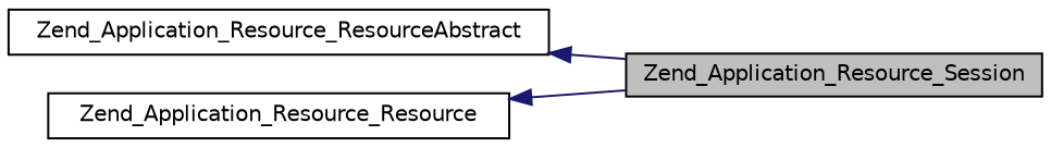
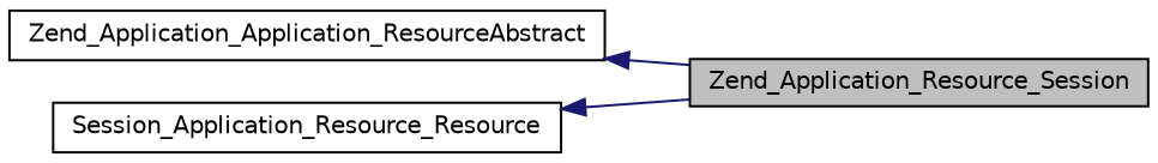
  digraph {
    rankdir=LR
    node [color=black fillcolor=white fontname=Helvetica fontsize=10 shape=record style=filled]
    edge [color=midnightblue dir=back fontname=Helvetica fontsize=10 labelfontname=Helvetica labelfontsize=10 style=solid]
    n1 [fillcolor=grey75 fontcolor=black height=0.2 label=Zend_Application_Resource_Session width=0.4]
-   n2 [height=0.2 label=Zend_Application_Resource_ResourceAbstract width=0.4]
-   n3 [height=0.2 label=Zend_Application_Resource_Resource width=0.4]
+   n2 [height=0.2 label=Zend_Application_Application_ResourceAbstract width=0.4]
+   n3 [height=0.2 label=Session_Application_Resource_Resource width=0.4]
    n2 -> n1
    n3 -> n1
  }
